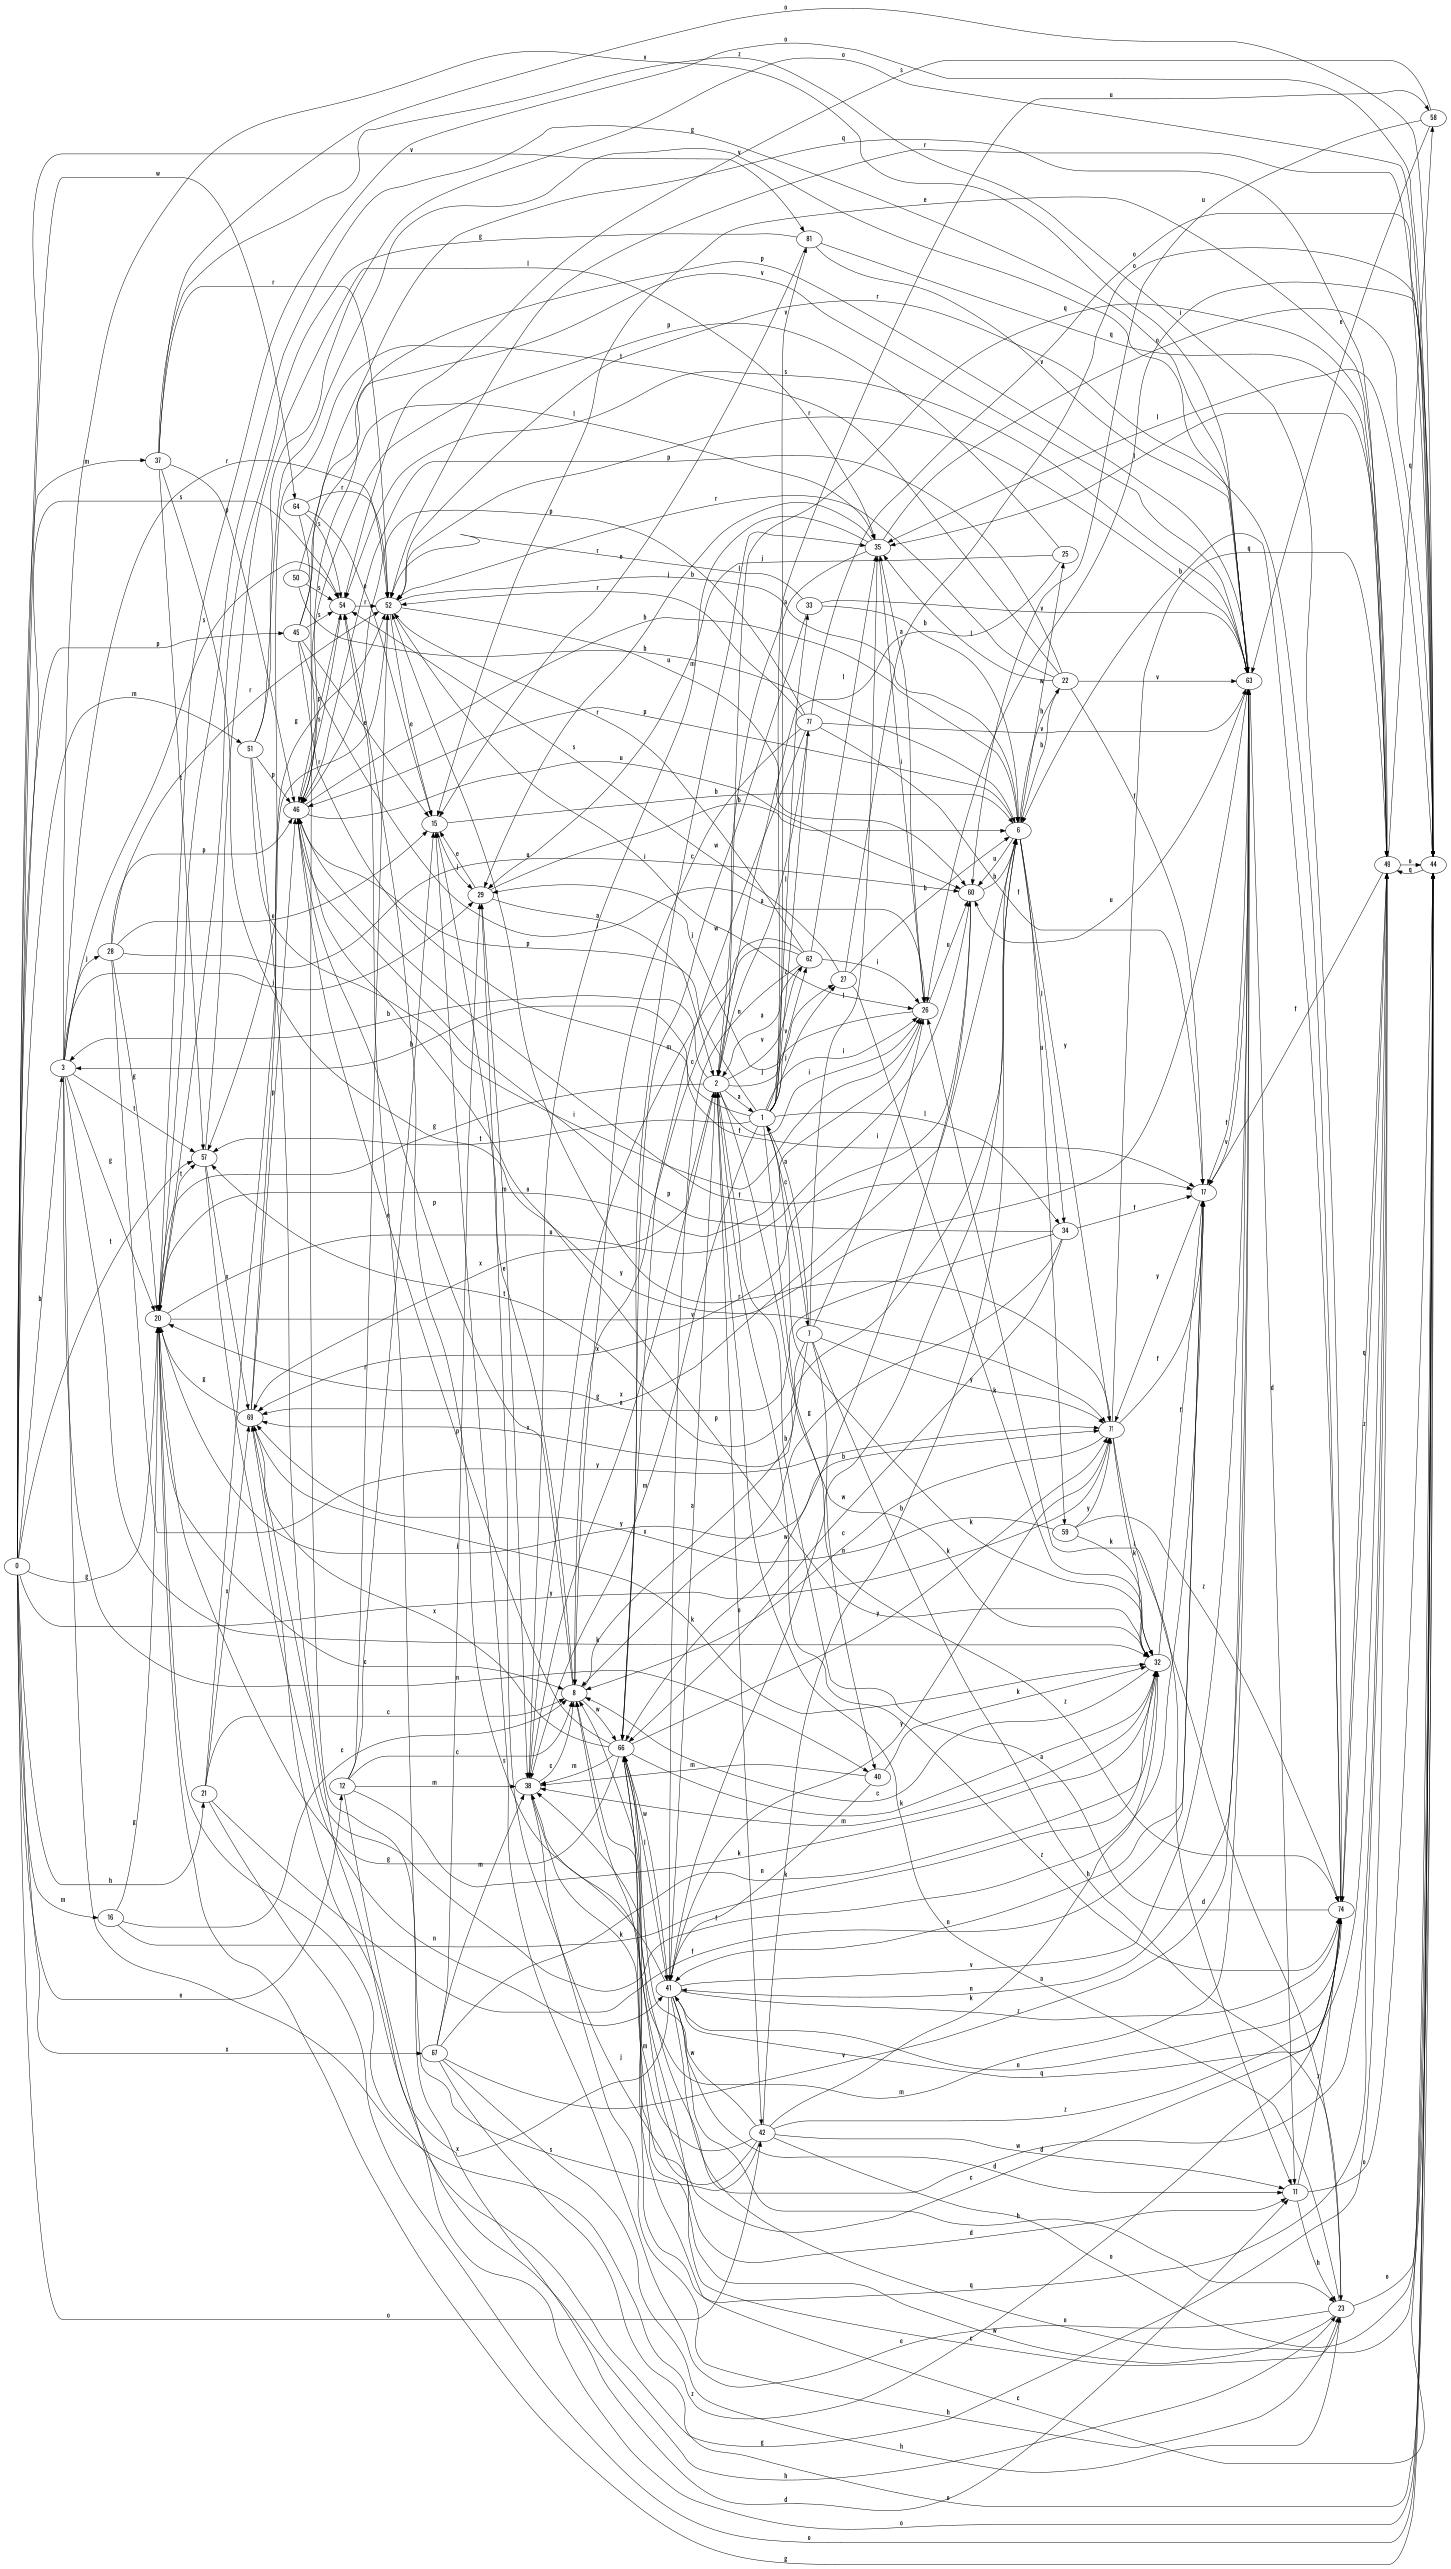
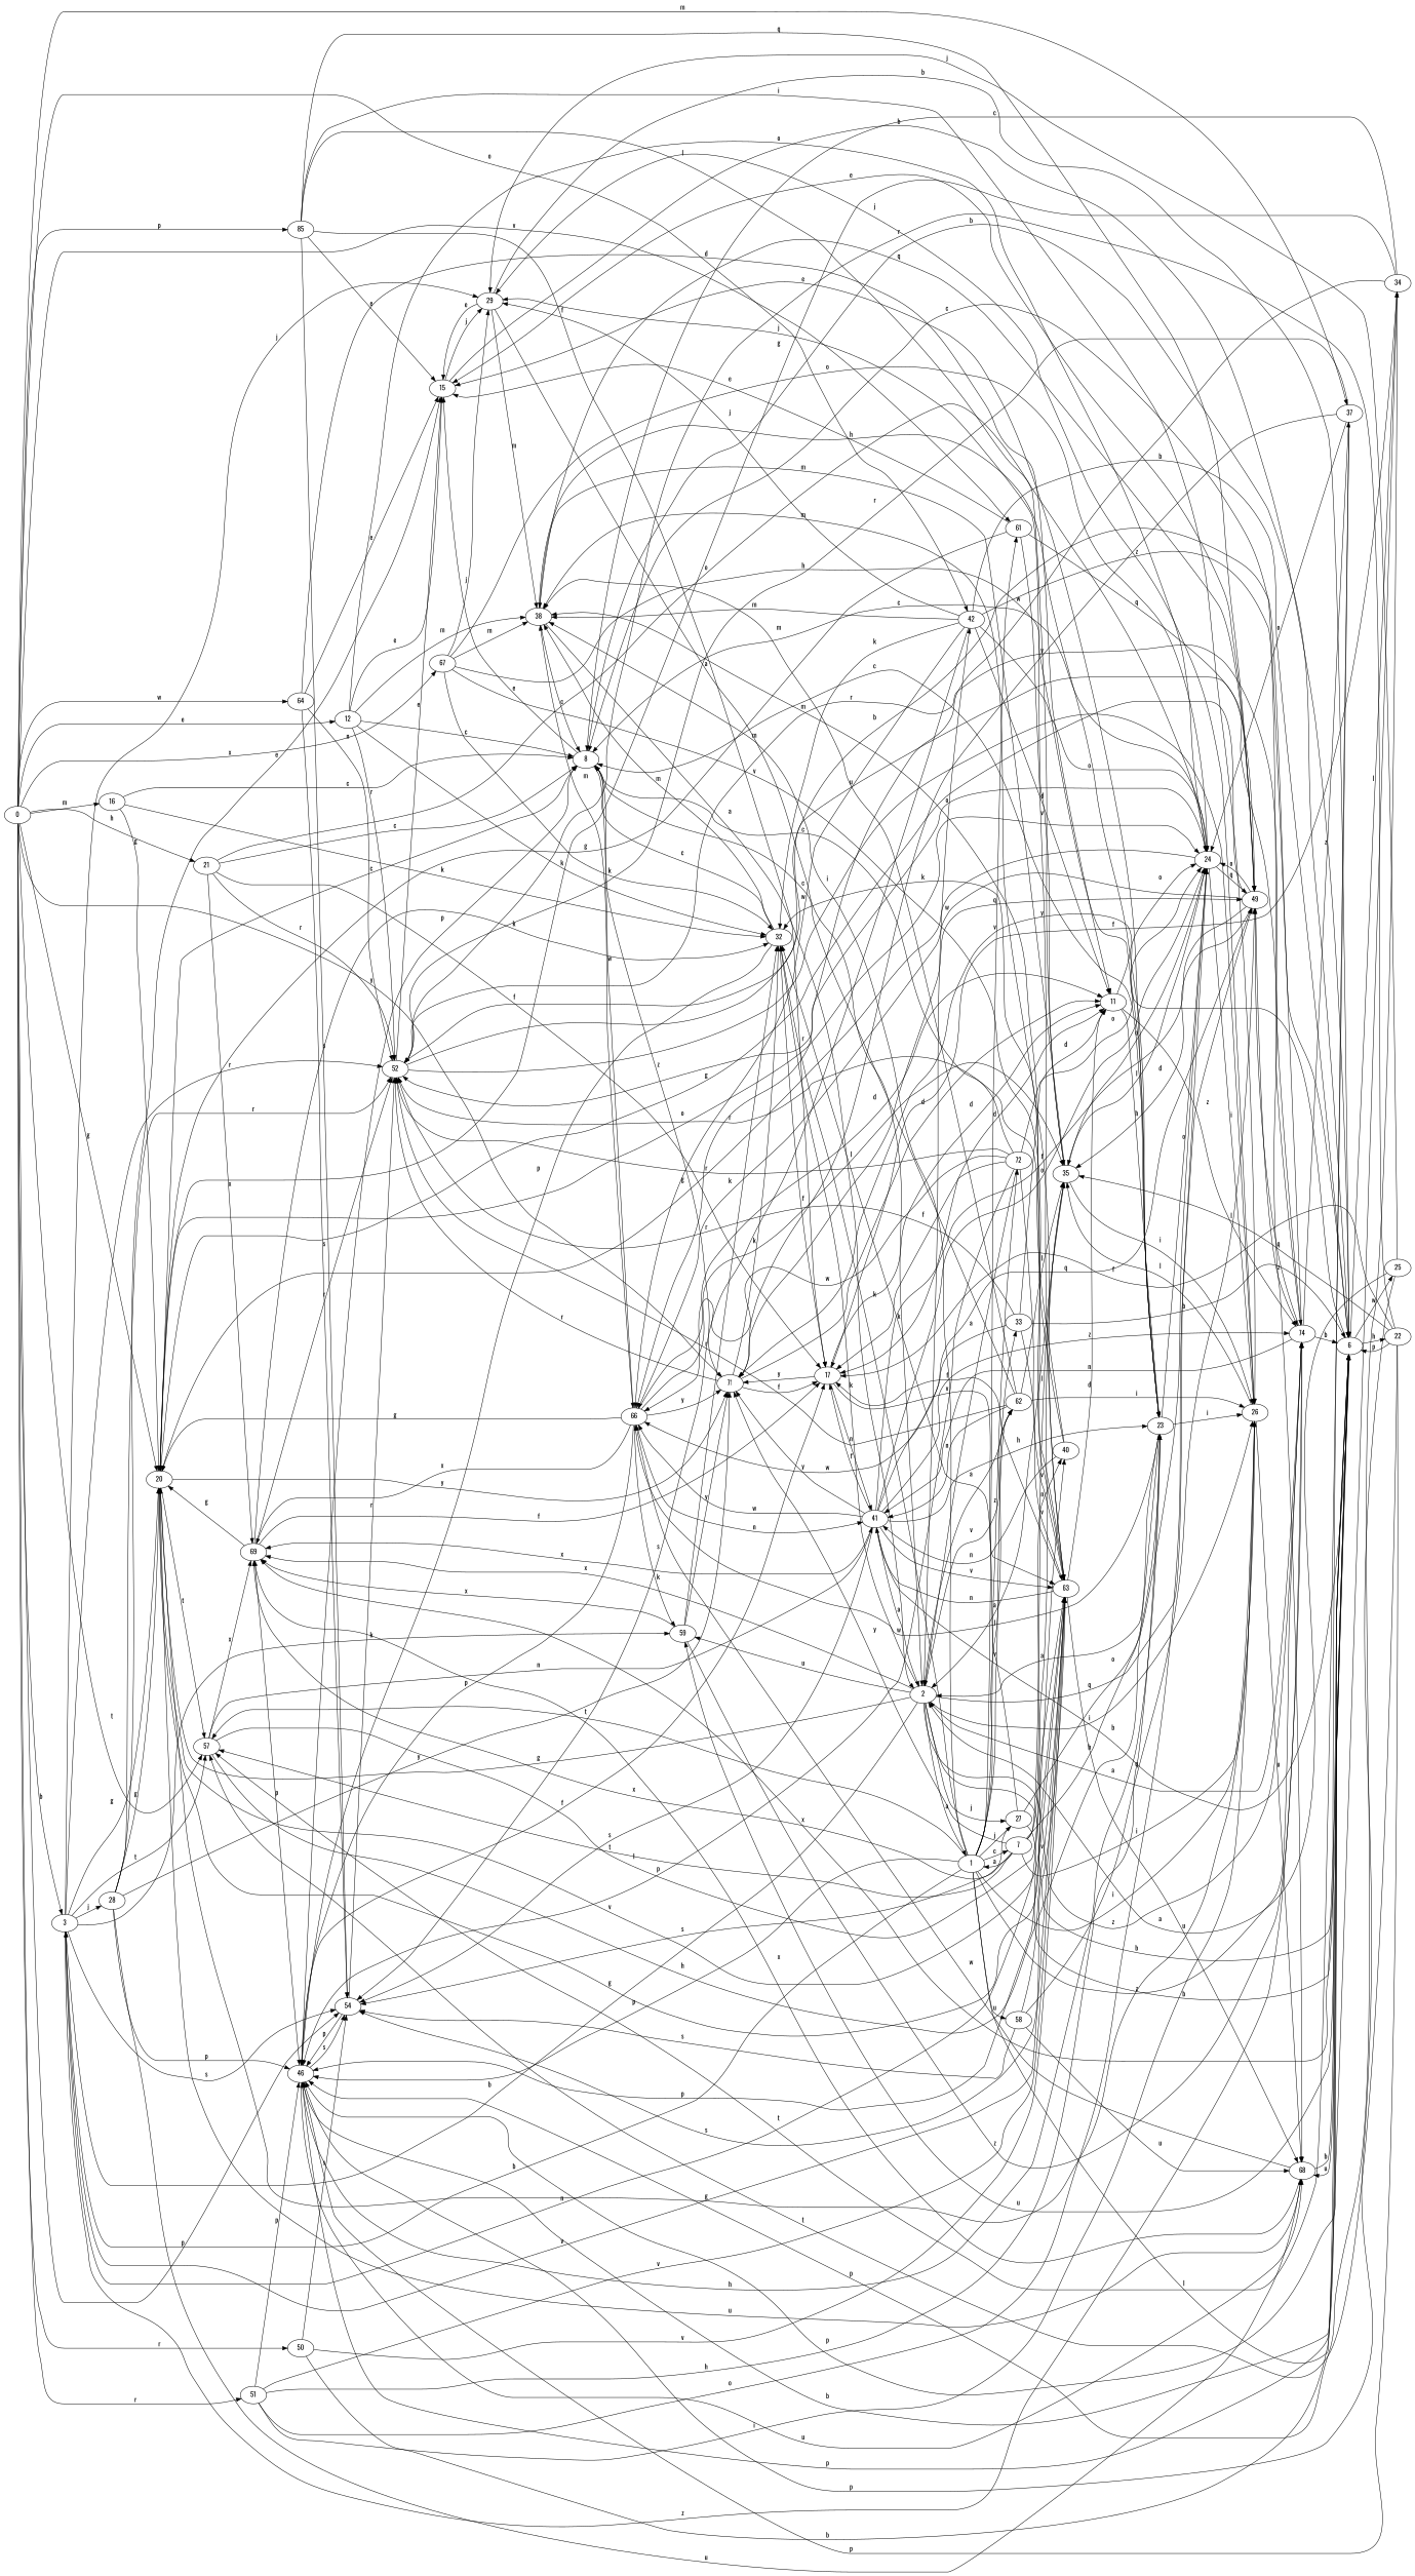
  strict digraph {
    fontname=Oswald
    rankdir=LR
    node [fontname=Oswald]
    edge [fontname=Oswald]
    0
    3
    12
    16
    20
    21
    37
    42
-   45
+   45 [label=85]
    50
    51
    54
    57
-   61 [label=81]
+   61
    64
    67
    71
    32
    74
    28
    29
    40
    52
    63
    38
    8
    15
-   44
-   60
+   44 [label=24]
+   60 [label=68]
    69
    17
    46
    6
    66
    11
    26
    49
    35
    23
    41
    1
    7
    27
    33
    34
    58
    62
-   72 [label=77]
+   72
    2
    59
    22
    n52 [label=25]
    0 -> 3 [label=b]
    0 -> 12 [label=e]
    0 -> 16 [label=m]
    0 -> 20 [label=g]
    0 -> 21 [label=h]
    0 -> 37 [label=m]
    0 -> 42 [label=o]
    0 -> 45 [label=p]
-   0 -> 51 [label=m]
-   0 -> 54 [label=s]
+   0 -> 50 [label=r]
+   0 -> 51 [label=r]
+   0 -> 54 [label=p]
    0 -> 57 [label=t]
    0 -> 61 [label=v]
    0 -> 64 [label=w]
    0 -> 67 [label=x]
    0 -> 71 [label=y]
    3 -> 20 [label=g]
    3 -> 54 [label=s]
    3 -> 57 [label=t]
-   3 -> 32 [label=k]
+   3 -> 59 [label=k]
    3 -> 74 [label=z]
    3 -> 28 [label=j]
    3 -> 29 [label=j]
    3 -> 40 [label=n]
    3 -> 52 [label=r]
    3 -> 63 [label=v]
    12 -> 32 [label=k]
    12 -> 52 [label=r]
    12 -> 38 [label=m]
    12 -> 8 [label=c]
    12 -> 15 [label=e]
    12 -> 44 [label=o]
    16 -> 20 [label=g]
    16 -> 32 [label=k]
    16 -> 8 [label=c]
    20 -> 57 [label=t]
    20 -> 71 [label=y]
    20 -> 63 [label=v]
    20 -> 8 [label=c]
    20 -> 44 [label=o]
    20 -> 60 [label=u]
-   21 -> 52 [label=g]
+   21 -> 52 [label=r]
    21 -> 8 [label=c]
    21 -> 44 [label=o]
    21 -> 69 [label=x]
    21 -> 17 [label=f]
    37 -> 57 [label=t]
    37 -> 71 [label=y]
-   37 -> 74 [label=z]
+   74 -> 37 [label=z]
    37 -> 52 [label=r]
    37 -> 44 [label=o]
    37 -> 46 [label=p]
    42 -> 54 [label=s]
    42 -> 32 [label=k]
    42 -> 74 [label=z]
    42 -> 29 [label=j]
    42 -> 38 [label=m]
    42 -> 44 [label=o]
    42 -> 6 [label=b]
    42 -> 66 [label=w]
    42 -> 11 [label=d]
    45 -> 54 [label=s]
    45 -> 15 [label=e]
    45 -> 17 [label=f]
    45 -> 26 [label=i]
    45 -> 49 [label=q]
    45 -> 35 [label=l]
    50 -> 54 [label=s]
    50 -> 63 [label=v]
    50 -> 6 [label=b]
    51 -> 63 [label=v]
    51 -> 44 [label=o]
    51 -> 46 [label=p]
    51 -> 26 [label=i]
    51 -> 23 [label=h]
    54 -> 52 [label=r]
    54 -> 46 [label=p]
    57 -> 69 [label=x]
    57 -> 35 [label=l]
+   57 -> 23 [label=h]
    57 -> 41 [label=n]
    61 -> 20 [label=g]
    61 -> 63 [label=v]
    61 -> 15 [label=e]
    61 -> 49 [label=q]
    64 -> 54 [label=s]
-   64 -> 52 [label=r]
+   64 -> 52 [label=n]
    64 -> 15 [label=e]
    64 -> 11 [label=d]
    67 -> 32 [label=k]
    67 -> 29 [label=j]
    67 -> 63 [label=v]
    67 -> 38 [label=m]
    67 -> 44 [label=o]
    67 -> 23 [label=h]
    71 -> 32 [label=k]
    71 -> 52 [label=r]
-   71 -> 8 [label=c]
+   71 -> 8 [label=z]
    71 -> 17 [label=f]
    71 -> 11 [label=d]
    71 -> 49 [label=q]
    32 -> 38 [label=m]
    32 -> 8 [label=c]
    32 -> 17 [label=f]
    32 -> 46 [label=p]
    74 -> 52 [label=r]
    74 -> 8 [label=c]
    74 -> 6 [label=b]
    74 -> 49 [label=q]
    74 -> 41 [label=n]
    74 -> 2 [label=a]
    28 -> 20 [label=g]
    28 -> 71 [label=y]
    28 -> 52 [label=r]
    28 -> 15 [label=e]
    28 -> 60 [label=u]
    28 -> 46 [label=p]
    29 -> 38 [label=m]
    29 -> 15 [label=e]
    29 -> 6 [label=b]
    29 -> 2 [label=a]
    40 -> 32 [label=k]
    40 -> 38 [label=m]
    40 -> 41 [label=n]
    52 -> 15 [label=e]
    52 -> 60 [label=u]
    52 -> 6 [label=b]
    52 -> 26 [label=i]
    63 -> 20 [label=g]
    63 -> 54 [label=s]
    63 -> 52 [label=r]
    63 -> 38 [label=m]
    63 -> 60 [label=u]
    63 -> 17 [label=f]
    63 -> 46 [label=p]
    63 -> 11 [label=d]
    63 -> 41 [label=n]
    38 -> 8 [label=c]
    38 -> 49 [label=q]
    38 -> 23 [label=h]
    38 -> 2 [label=a]
    8 -> 15 [label=e]
    8 -> 46 [label=p]
    8 -> 6 [label=b]
    8 -> 66 [label=w]
    15 -> 29 [label=j]
    15 -> 6 [label=b]
    44 -> 20 [label=g]
    44 -> 52 [label=r]
    44 -> 8 [label=c]
    44 -> 26 [label=i]
    44 -> 49 [label=q]
    44 -> 35 [label=l]
    60 -> 69 [label=x]
    60 -> 6 [label=b]
    60 -> 66 [label=w]
    69 -> 20 [label=g]
    69 -> 32 [label=k]
    69 -> 52 [label=r]
    69 -> 17 [label=f]
    69 -> 46 [label=p]
    17 -> 71 [label=y]
    17 -> 63 [label=v]
+   17 -> 11 [label=d]
    17 -> 41 [label=n]
    46 -> 54 [label=s]
    46 -> 60 [label=u]
    46 -> 17 [label=f]
    46 -> 6 [label=b]
+   46 -> 23 [label=h]
    6 -> 71 [label=y]
    6 -> 60 [label=u]
    6 -> 69 [label=x]
    6 -> 46 [label=p]
    6 -> 34 [label=l]
    6 -> 59 [label=u]
    6 -> 22 [label=h]
    6 -> n52 [label=w]
    66 -> 20 [label=g]
    66 -> 71 [label=y]
-   66 -> 32 [label=k]
+   66 -> 59 [label=k]
    66 -> 38 [label=m]
    66 -> 69 [label=x]
    66 -> 46 [label=p]
    66 -> 11 [label=d]
    66 -> 35 [label=l]
-   66 -> 41 [label=l]
+   66 -> 41 [label=n]
    11 -> 74 [label=z]
    11 -> 44 [label=o]
    11 -> 23 [label=h]
-   26 -> 20 [label=o]
+   26 -> 20 [label=g]
    26 -> 29 [label=j]
    26 -> 60 [label=u]
    26 -> 35 [label=l]
    49 -> 20 [label=g]
    49 -> 74 [label=z]
    49 -> 15 [label=e]
    49 -> 44 [label=o]
    49 -> 17 [label=f]
    49 -> 66 [label=w]
-   49 -> 35 [label=l]
+   49 -> 35 [label=d]
    35 -> 29 [label=j]
    35 -> 38 [label=m]
    35 -> 44 [label=o]
    35 -> 26 [label=i]
    35 -> 2 [label=a]
    23 -> 8 [label=c]
    23 -> 15 [label=e]
    23 -> 44 [label=o]
    23 -> 66 [label=w]
    23 -> 26 [label=i]
    23 -> 2 [label=a]
    41 -> 54 [label=s]
    41 -> 71 [label=y]
    41 -> 74 [label=z]
    41 -> 63 [label=v]
    41 -> 44 [label=o]
    41 -> 69 [label=x]
+   41 -> 17 [label=f]
    41 -> 6 [label=b]
    41 -> 66 [label=w]
    41 -> 11 [label=d]
    41 -> 49 [label=q]
    41 -> 23 [label=h]
    41 -> 2 [label=a]
    1 -> 3 [label=b]
    1 -> 57 [label=t]
    1 -> 61 [label=v]
    1 -> 32 [label=k]
    1 -> 74 [label=z]
    1 -> 38 [label=m]
    1 -> 46 [label=p]
    1 -> 26 [label=i]
    1 -> 7 [label=c]
    1 -> 27 [label=j]
    1 -> 33 [label=l]
    1 -> 34 [label=l]
    1 -> 58 [label=u]
    1 -> 62 [label=v]
    1 -> 72 [label=z]
    7 -> 57 [label=t]
    7 -> 71 [label=y]
    7 -> 40 [label=n]
    7 -> 69 [label=x]
    7 -> 26 [label=i]
    7 -> 35 [label=l]
    7 -> 23 [label=h]
    7 -> 1 [label=a]
    27 -> 54 [label=s]
    27 -> 32 [label=k]
    27 -> 44 [label=o]
    27 -> 6 [label=b]
    33 -> 52 [label=r]
    33 -> 63 [label=v]
    33 -> 6 [label=b]
    33 -> 66 [label=w]
+   33 -> 11 [label=d]
    34 -> 20 [label=g]
-   34 -> 8 [label=g]
+   34 -> 8 [label=c]
    34 -> 17 [label=f]
    34 -> 46 [label=p]
    34 -> 66 [label=w]
    58 -> 54 [label=s]
-   58 -> 63 [label=e]
+   58 -> 63 [label=v]
    58 -> 60 [label=u]
-   49 -> 58 [label=q]
+   58 -> 49 [label=q]
    62 -> 52 [label=r]
    62 -> 38 [label=m]
    62 -> 8 [label=c]
    62 -> 26 [label=i]
    62 -> 35 [label=l]
    62 -> 41 [label=n]
    62 -> 2 [label=a]
    72 -> 52 [label=r]
    72 -> 63 [label=v]
    72 -> 8 [label=c]
    72 -> 44 [label=o]
    72 -> 17 [label=f]
    72 -> 46 [label=p]
    72 -> 66 [label=w]
    72 -> 2 [label=a]
    2 -> 3 [label=b]
    2 -> 20 [label=g]
    2 -> 42 [label=o]
    2 -> 32 [label=k]
    2 -> 74 [label=z]
    2 -> 69 [label=x]
+   2 -> 6 [label=b]
    2 -> 26 [label=i]
    2 -> 49 [label=q]
    2 -> 1 [label=a]
    2 -> 27 [label=j]
    2 -> 62 [label=v]
+   2 -> 59 [label=u]
    59 -> 71 [label=y]
    59 -> 32 [label=k]
    59 -> 74 [label=z]
    59 -> 69 [label=x]
    22 -> 57 [label=t]
    22 -> 52 [label=r]
-   22 -> 63 [label=v]
    22 -> 17 [label=f]
    22 -> 46 [label=p]
-   22 -> 6 [label=b]
+   22 -> 6 [label=p]
    22 -> 35 [label=l]
    n52 -> 29 [label=j]
    n52 -> 46 [label=p]
    n52 -> 2 [label=a]
  }
